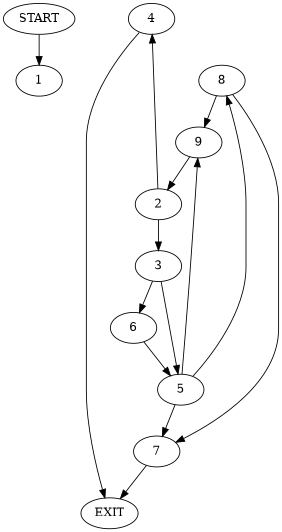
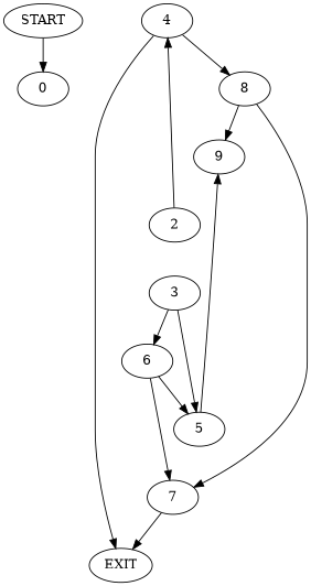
  digraph {
    n1 [label=START]
-   1
+   1 [label=0]
    n3 [label=EXIT]
    2
    3
    4
    5
    6
    8
    9
    7
    n1 -> 1
-   2 -> 3
    2 -> 4
    3 -> 5
    3 -> 6
    4 -> n3
-   5 -> 8
+   4 -> 8
    5 -> 9
    6 -> 5
-   5 -> 7
+   6 -> 7
    8 -> 9
    8 -> 7
-   9 -> 2
    7 -> n3
  }
